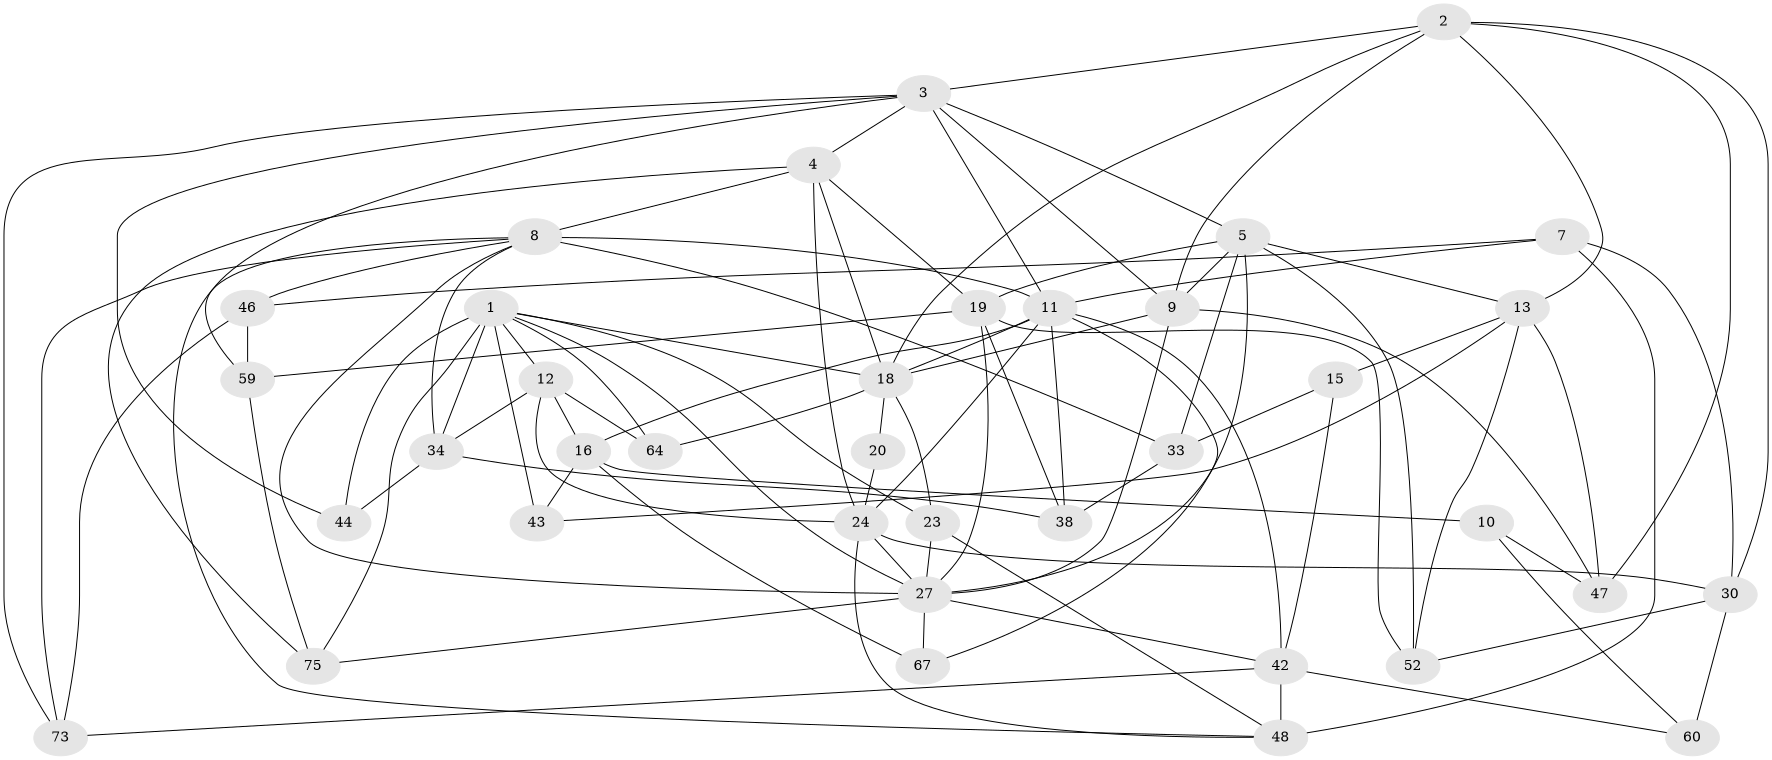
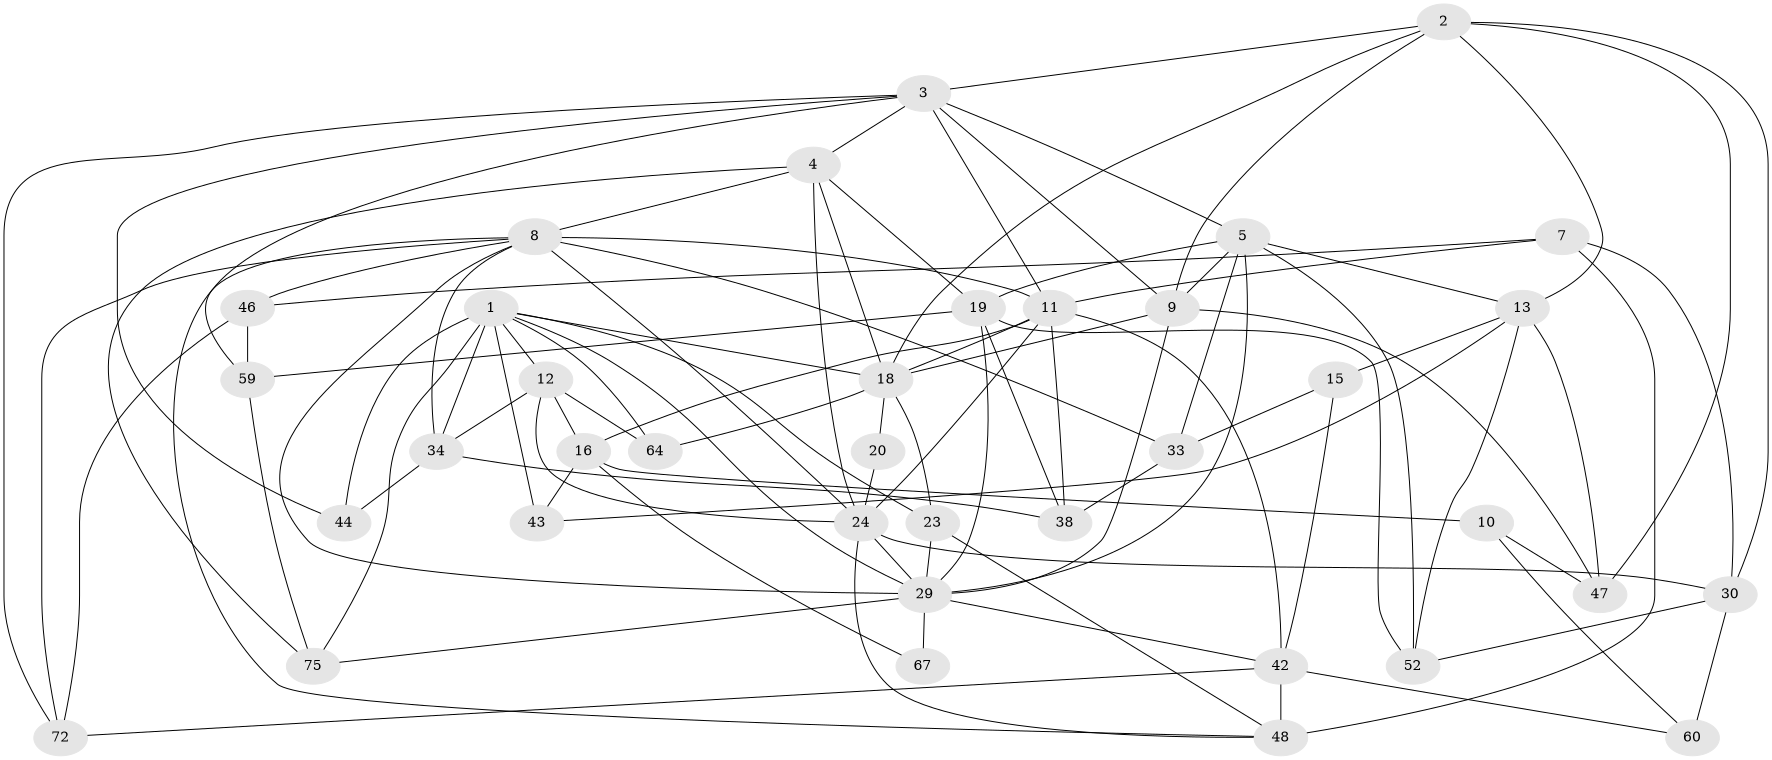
  graph {
    node [color=gray90 style=filled]
    1 [super="+34+27+10"]
    12 [super="+32"]
    n3 [label=34 super="+56"]
    23
-   29 [super="+45+41+69" label=27]
+   29 [super="+45+41+69"]
    43
    44
    64
    75
    18 [super="+70+65"]
    24 [super="+68+71"]
    16 [super="+21+72"]
    38
    48 [super="+49"]
    30 [super="+58"]
    42 [super="+61+51"]
    67
    2 [super="+25"]
    3 [super="+22"]
    9 [super="+26"]
    13 [super="+35"]
    47
    4 [super="+6"]
    5 [super="+54+66"]
    11 [super="+17+63+55"]
    n26 [label=59]
-   73
+   73 [label=72]
    52
    15
    20
    60
    8 [super="+36+57"]
    19 [super="+50"]
    33
    46
    7 [super="+28+39"]
    n37 [label=10]
    1 -- 12
    1 -- n3 [weight=2]
    1 -- 23
    1 -- 29
    1 -- 43 [weight=2]
    1 -- 44 [weight=2]
    1 -- 64
    1 -- 75
    1 -- 18
    12 -- n3
    12 -- 64
    12 -- 24
    12 -- 16
    n3 -- 44
    n3 -- 38
    23 -- 29
    23 -- 48
    29 -- 75
    29 -- 42
    29 -- 67
    18 -- 23
    18 -- 64 [weight=2]
    18 -- 20
    24 -- 29
    24 -- 48
    24 -- 30
    16 -- 43
    16 -- 67 [weight=2]
    16 -- n37 [weight=2]
    30 -- 52
    30 -- 60
    42 -- 48
    42 -- 73
    42 -- 60
    2 -- 18
    2 -- 30
    2 -- 3
    2 -- 9
    2 -- 13
    2 -- 47
    3 -- 44
    3 -- 9
    3 -- 4
    3 -- 5
    3 -- 11
    3 -- n26
    3 -- 73
    9 -- 29
    9 -- 18
    9 -- 47
    13 -- 43
    13 -- 47
    13 -- 52
    13 -- 15
    4 -- 75
    4 -- 18
    4 -- 24
    4 -- 8
    4 -- 19
    5 -- 29
    5 -- 9
    5 -- 13
    5 -- 52
    5 -- 19
    5 -- 33
    11 -- 18
    11 -- 24
    11 -- 16 [weight=2]
    11 -- 38
    11 -- 42
-   11 -- 67
    n26 -- 75
    15 -- 42
    15 -- 33
    20 -- 24
    8 -- n3
    8 -- 29
+   8 -- 24 [weight=2]
    8 -- 48
    8 -- 11
    8 -- 73
    8 -- 33
    8 -- 46
    19 -- 29
    19 -- 38
    19 -- n26
    19 -- 52
    33 -- 38
    46 -- n26
    46 -- 73
    7 -- 48 [weight=3]
    7 -- 30
    7 -- 11
    7 -- 46
    n37 -- 47
    n37 -- 60
  }
